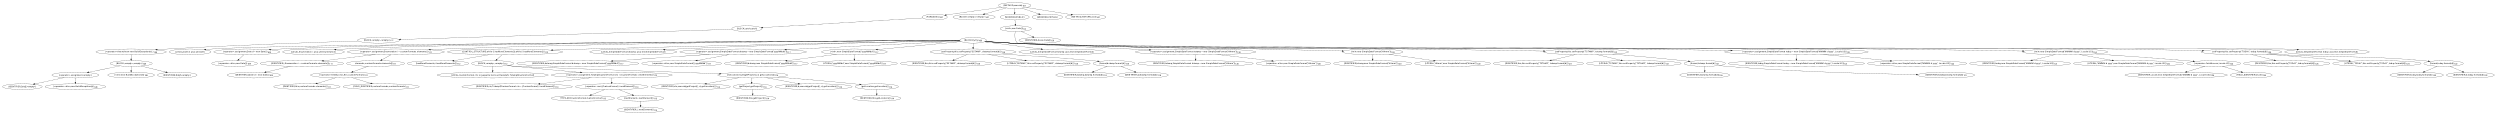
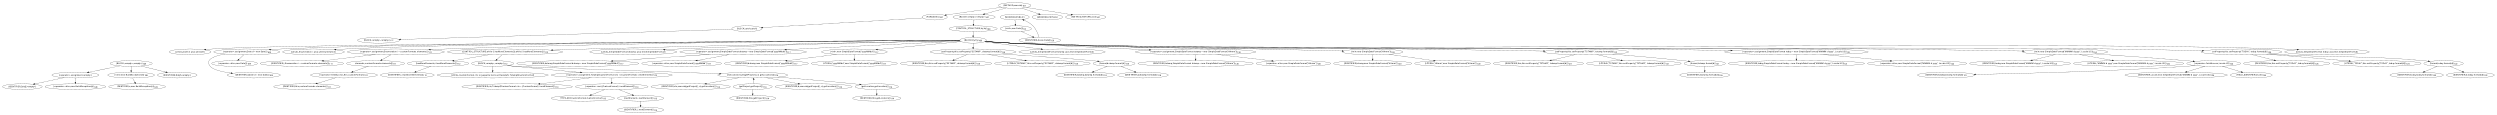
  digraph {
    fontname=Roboto
    node [fontname=Roboto]
    edge [fontname=Roboto]
    n1 [label=<(METHOD,execute)<SUB>107</SUB>>]
    n2 [label=<(PARAM,this)<SUB>107</SUB>>]
    n3 [label=<(BLOCK,&lt;empty&gt;,&lt;empty&gt;)<SUB>107</SUB>>]
    n4 [label=<(MODIFIER,PUBLIC)>]
    n5 [label=<(MODIFIER,VIRTUAL)>]
    n6 [label=<(METHOD_RETURN,void)<SUB>107</SUB>>]
    n7 [label=<(BLOCK,catch,catch)>]
+   n8 [label=<(CONTROL_STRUCTURE,try,try)<SUB>108</SUB>>]
    n9 [label=<(&lt;init&gt;,new Date())<SUB>109</SUB>>]
    n10 [label=<(BLOCK,try,try)<SUB>108</SUB>>]
    n11 [label=<(LOCAL,Date d: java.util.Date)>]
    n12 [label=<(&lt;operator&gt;.assignment,Date d = new Date())<SUB>509</SUB>>]
    n13 [label=<(LOCAL,Enumeration i: java.util.Enumeration)>]
    n14 [label=<(&lt;operator&gt;.assignment,Enumeration i = customFormats.elements())<SUB>111</SUB>>]
    n15 [label=<(CONTROL_STRUCTURE,while (i.hasMoreElements()),while (i.hasMoreElements()))<SUB>112</SUB>>]
    n16 [label=<(LOCAL,SimpleDateFormat dstamp: java.text.SimpleDateFormat)>]
    n17 [label=<(&lt;operator&gt;.assignment,SimpleDateFormat dstamp = new SimpleDateFormat(&quot;yyyyMMdd&quot;))<SUB>117</SUB>>]
    n18 [label=<(&lt;init&gt;,new SimpleDateFormat(&quot;yyyyMMdd&quot;))<SUB>117</SUB>>]
    n19 [label=<(setProperty,this.setProperty(&quot;DSTAMP&quot;, dstamp.format(d)))<SUB>118</SUB>>]
    n20 [label=<(LOCAL,SimpleDateFormat tstamp: java.text.SimpleDateFormat)>]
    n21 [label=<(&lt;operator&gt;.assignment,SimpleDateFormat tstamp = new SimpleDateFormat(&quot;HHmm&quot;))<SUB>120</SUB>>]
    n22 [label=<(&lt;init&gt;,new SimpleDateFormat(&quot;HHmm&quot;))<SUB>120</SUB>>]
    n23 [label=<(setProperty,this.setProperty(&quot;TSTAMP&quot;, tstamp.format(d)))<SUB>121</SUB>>]
    n24 [label=<(LOCAL,SimpleDateFormat today: java.text.SimpleDateFormat)>]
    n25 [label=<(&lt;operator&gt;.assignment,SimpleDateFormat today = new SimpleDateFormat(&quot;MMMM d yyyy&quot;, Locale.US))<SUB>123</SUB>>]
    n26 [label=<(&lt;init&gt;,new SimpleDateFormat(&quot;MMMM d yyyy&quot;, Locale.US))<SUB>124</SUB>>]
    n27 [label=<(setProperty,this.setProperty(&quot;TODAY&quot;, today.format(d)))<SUB>125</SUB>>]
    n28 [label=<(BLOCK,&lt;empty&gt;,&lt;empty&gt;)<SUB>127</SUB>>]
    n29 [label=<(IDENTIFIER,d,Date d = new Date())<SUB>109</SUB>>]
    n30 [label=<(&lt;operator&gt;.alloc,new Date())<SUB>109</SUB>>]
    n31 [label=<(IDENTIFIER,d,new Date())<SUB>109</SUB>>]
    n32 [label=<(IDENTIFIER,i,Enumeration i = customFormats.elements())<SUB>111</SUB>>]
    n33 [label=<(elements,customFormats.elements())<SUB>111</SUB>>]
    n34 [label=<(hasMoreElements,i.hasMoreElements())<SUB>712</SUB>>]
    n35 [label=<(BLOCK,&lt;empty&gt;,&lt;empty&gt;)<SUB>112</SUB>>]
    n36 [label=<(IDENTIFIER,dstamp,SimpleDateFormat dstamp = new SimpleDateFormat(&quot;yyyyMMdd&quot;))<SUB>117</SUB>>]
    n37 [label=<(&lt;operator&gt;.alloc,new SimpleDateFormat(&quot;yyyyMMdd&quot;))<SUB>117</SUB>>]
    n38 [label=<(IDENTIFIER,dstamp,new SimpleDateFormat(&quot;yyyyMMdd&quot;))<SUB>117</SUB>>]
    n39 [label=<(LITERAL,&quot;yyyyMMdd&quot;,new SimpleDateFormat(&quot;yyyyMMdd&quot;))<SUB>117</SUB>>]
    n40 [label=<(IDENTIFIER,this,this.setProperty(&quot;DSTAMP&quot;, dstamp.format(d)))<SUB>118</SUB>>]
    n41 [label=<(LITERAL,&quot;DSTAMP&quot;,this.setProperty(&quot;DSTAMP&quot;, dstamp.format(d)))<SUB>118</SUB>>]
    n42 [label=<(format,dstamp.format(d))<SUB>518</SUB>>]
    n43 [label=<(IDENTIFIER,tstamp,SimpleDateFormat tstamp = new SimpleDateFormat(&quot;HHmm&quot;))<SUB>120</SUB>>]
    n44 [label=<(&lt;operator&gt;.alloc,new SimpleDateFormat(&quot;HHmm&quot;))<SUB>120</SUB>>]
    n45 [label=<(IDENTIFIER,tstamp,new SimpleDateFormat(&quot;HHmm&quot;))<SUB>120</SUB>>]
    n46 [label=<(LITERAL,&quot;HHmm&quot;,new SimpleDateFormat(&quot;HHmm&quot;))<SUB>120</SUB>>]
    n47 [label=<(IDENTIFIER,this,this.setProperty(&quot;TSTAMP&quot;, tstamp.format(d)))<SUB>121</SUB>>]
    n48 [label=<(LITERAL,&quot;TSTAMP&quot;,this.setProperty(&quot;TSTAMP&quot;, tstamp.format(d)))<SUB>121</SUB>>]
    n49 [label=<(format,tstamp.format(d))<SUB>121</SUB>>]
    n50 [label=<(IDENTIFIER,today,SimpleDateFormat today = new SimpleDateFormat(&quot;MMMM d yyyy&quot;, Locale.US))<SUB>123</SUB>>]
    n51 [label=<(&lt;operator&gt;.alloc,new SimpleDateFormat(&quot;MMMM d yyyy&quot;, Locale.US))<SUB>124</SUB>>]
    n52 [label=<(IDENTIFIER,today,new SimpleDateFormat(&quot;MMMM d yyyy&quot;, Locale.US))<SUB>123</SUB>>]
    n53 [label=<(LITERAL,&quot;MMMM d yyyy&quot;,new SimpleDateFormat(&quot;MMMM d yyyy&quot;, Locale.US))<SUB>124</SUB>>]
    n54 [label=<(&lt;operator&gt;.fieldAccess,Locale.US)<SUB>124</SUB>>]
    n55 [label=<(IDENTIFIER,this,this.setProperty(&quot;TODAY&quot;, today.format(d)))<SUB>125</SUB>>]
    n56 [label=<(LITERAL,&quot;TODAY&quot;,this.setProperty(&quot;TODAY&quot;, today.format(d)))<SUB>125</SUB>>]
    n57 [label=<(format,today.format(d))<SUB>122</SUB>>]
    n58 [label=<(&lt;operator&gt;.fieldAccess,this.customFormats)<SUB>111</SUB>>]
    n59 [label=<(IDENTIFIER,this,customFormats.elements())<SUB>111</SUB>>]
-   n60 [label=<(FIELD_IDENTIFIER,customFormats,customFormats)<SUB>111</SUB>>]
+   n61 [label=<(IDENTIFIER,i,i.hasMoreElements())<SUB>112</SUB>>]
    n62 [label=<(LOCAL,CustomFormat cts: org.apache.tools.ant.taskdefs.Tstamp$CustomFormat)>]
    n63 [label=<(&lt;operator&gt;.assignment,Tstamp$CustomFormat cts = (CustomFormat) i.nextElement())<SUB>113</SUB>>]
    n64 [label=<(execute,execute(getProject(), d, getLocation()))<SUB>114</SUB>>]
    n65 [label=<(IDENTIFIER,cts,Tstamp$CustomFormat cts = (CustomFormat) i.nextElement())<SUB>113</SUB>>]
    n66 [label=<(&lt;operator&gt;.cast,(CustomFormat) i.nextElement())<SUB>113</SUB>>]
    n67 [label=<(IDENTIFIER,cts,execute(getProject(), d, getLocation()))<SUB>114</SUB>>]
    n68 [label=<(getProject,getProject())<SUB>114</SUB>>]
    n69 [label=<(IDENTIFIER,d,execute(getProject(), d, getLocation()))<SUB>114</SUB>>]
    n70 [label=<(getLocation,getLocation())<SUB>114</SUB>>]
    n71 [label=<(TYPE_REF,CustomFormat,CustomFormat)<SUB>113</SUB>>]
    n72 [label=<(nextElement,i.nextElement())<SUB>113</SUB>>]
    n73 [label=<(IDENTIFIER,i,i.nextElement())<SUB>113</SUB>>]
    n74 [label=<(IDENTIFIER,this,getProject())<SUB>114</SUB>>]
    n75 [label=<(IDENTIFIER,this,getLocation())<SUB>114</SUB>>]
    n76 [label=<(IDENTIFIER,dstamp,dstamp.format(d))<SUB>118</SUB>>]
    n77 [label=<(IDENTIFIER,d,dstamp.format(d))<SUB>118</SUB>>]
    n78 [label=<(IDENTIFIER,tstamp,tstamp.format(d))<SUB>121</SUB>>]
    n79 [label=<(IDENTIFIER,d,tstamp.format(d))<SUB>126</SUB>>]
    n80 [label=<(IDENTIFIER,Locale,new SimpleDateFormat(&quot;MMMM d yyyy&quot;, Locale.US))<SUB>124</SUB>>]
    n81 [label=<(FIELD_IDENTIFIER,US,US)<SUB>124</SUB>>]
    n82 [label=<(IDENTIFIER,today,today.format(d))<SUB>125</SUB>>]
    n83 [label=<(IDENTIFIER,d,today.format(d))<SUB>122</SUB>>]
-   n84 [label=<(&lt;operator&gt;.throw,throw new BuildException(e);)<SUB>128</SUB>>]
    n85 [label=<(BLOCK,&lt;empty&gt;,&lt;empty&gt;)<SUB>128</SUB>>]
    n86 [label=<(&lt;operator&gt;.assignment,&lt;empty&gt;)>]
    n87 [label=<(&lt;init&gt;,new BuildException(e))<SUB>128</SUB>>]
    n88 [label=<(IDENTIFIER,$obj5,&lt;empty&gt;)>]
    n89 [label=<(IDENTIFIER,$obj5,&lt;empty&gt;)>]
    n90 [label=<(&lt;operator&gt;.alloc,new BuildException(e))<SUB>128</SUB>>]
+   n91 [label=<(IDENTIFIER,e,new BuildException(e))<SUB>128</SUB>>]
    n1 -> n2
    n1 -> n3
-   n1 -> n4
+   n31 -> n4
    n1 -> n5
    n1 -> n6
    n2 -> n7
+   n3 -> n8
    n4 -> n9
    n7 -> n28
+   n8 -> n10
    n9 -> n31
    n10 -> n11
    n10 -> n12
    n10 -> n13
    n10 -> n14
    n10 -> n15
    n10 -> n16
    n10 -> n17
    n10 -> n18
    n10 -> n19
    n10 -> n20
    n10 -> n21
    n10 -> n22
    n10 -> n23
-   n9 -> n24
+   n10 -> n24
    n10 -> n25
    n10 -> n26
    n10 -> n27
-   n32 -> n29
+   n12 -> n29
    n12 -> n30
    n14 -> n32
    n14 -> n33
    n15 -> n34
    n15 -> n35
    n17 -> n36
    n17 -> n37
    n18 -> n38
    n18 -> n39
    n19 -> n40
    n19 -> n41
    n19 -> n42
    n21 -> n43
    n21 -> n44
    n22 -> n45
    n22 -> n46
    n23 -> n47
    n23 -> n48
    n23 -> n49
    n25 -> n50
    n25 -> n51
    n26 -> n52
    n26 -> n53
    n26 -> n54
    n27 -> n55
    n27 -> n56
    n27 -> n57
-   n28 -> n84
    n33 -> n58
+   n34 -> n61
    n35 -> n62
    n35 -> n63
    n35 -> n64
    n42 -> n76
    n42 -> n77
-   n49 -> n78
+   n54 -> n78
    n49 -> n79
    n54 -> n80
    n54 -> n81
    n57 -> n82
    n57 -> n83
    n58 -> n59
-   n58 -> n60
    n63 -> n65
    n63 -> n66
    n64 -> n67
-   n64 -> n68
+   n68 -> n64
    n64 -> n69
    n64 -> n70
    n66 -> n71
    n66 -> n72
    n68 -> n74
    n70 -> n75
    n72 -> n73
-   n84 -> n85
    n85 -> n86
    n85 -> n87
    n85 -> n88
    n86 -> n89
    n86 -> n90
+   n87 -> n91
  }
